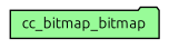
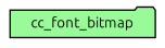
  digraph {
    rankdir=LR
    fontname=Ubuntu
-   n1 [color=black fillcolor=palegreen fontname=Ubuntu fontsize=10 height=0.2 label=cc_bitmap_bitmap shape=folder style=filled width=0.4]
+   n1 [color=black fillcolor=palegreen fontname=Ubuntu fontsize=10 height=0.2 label=cc_font_bitmap shape=folder style=filled width=0.4]
  }
